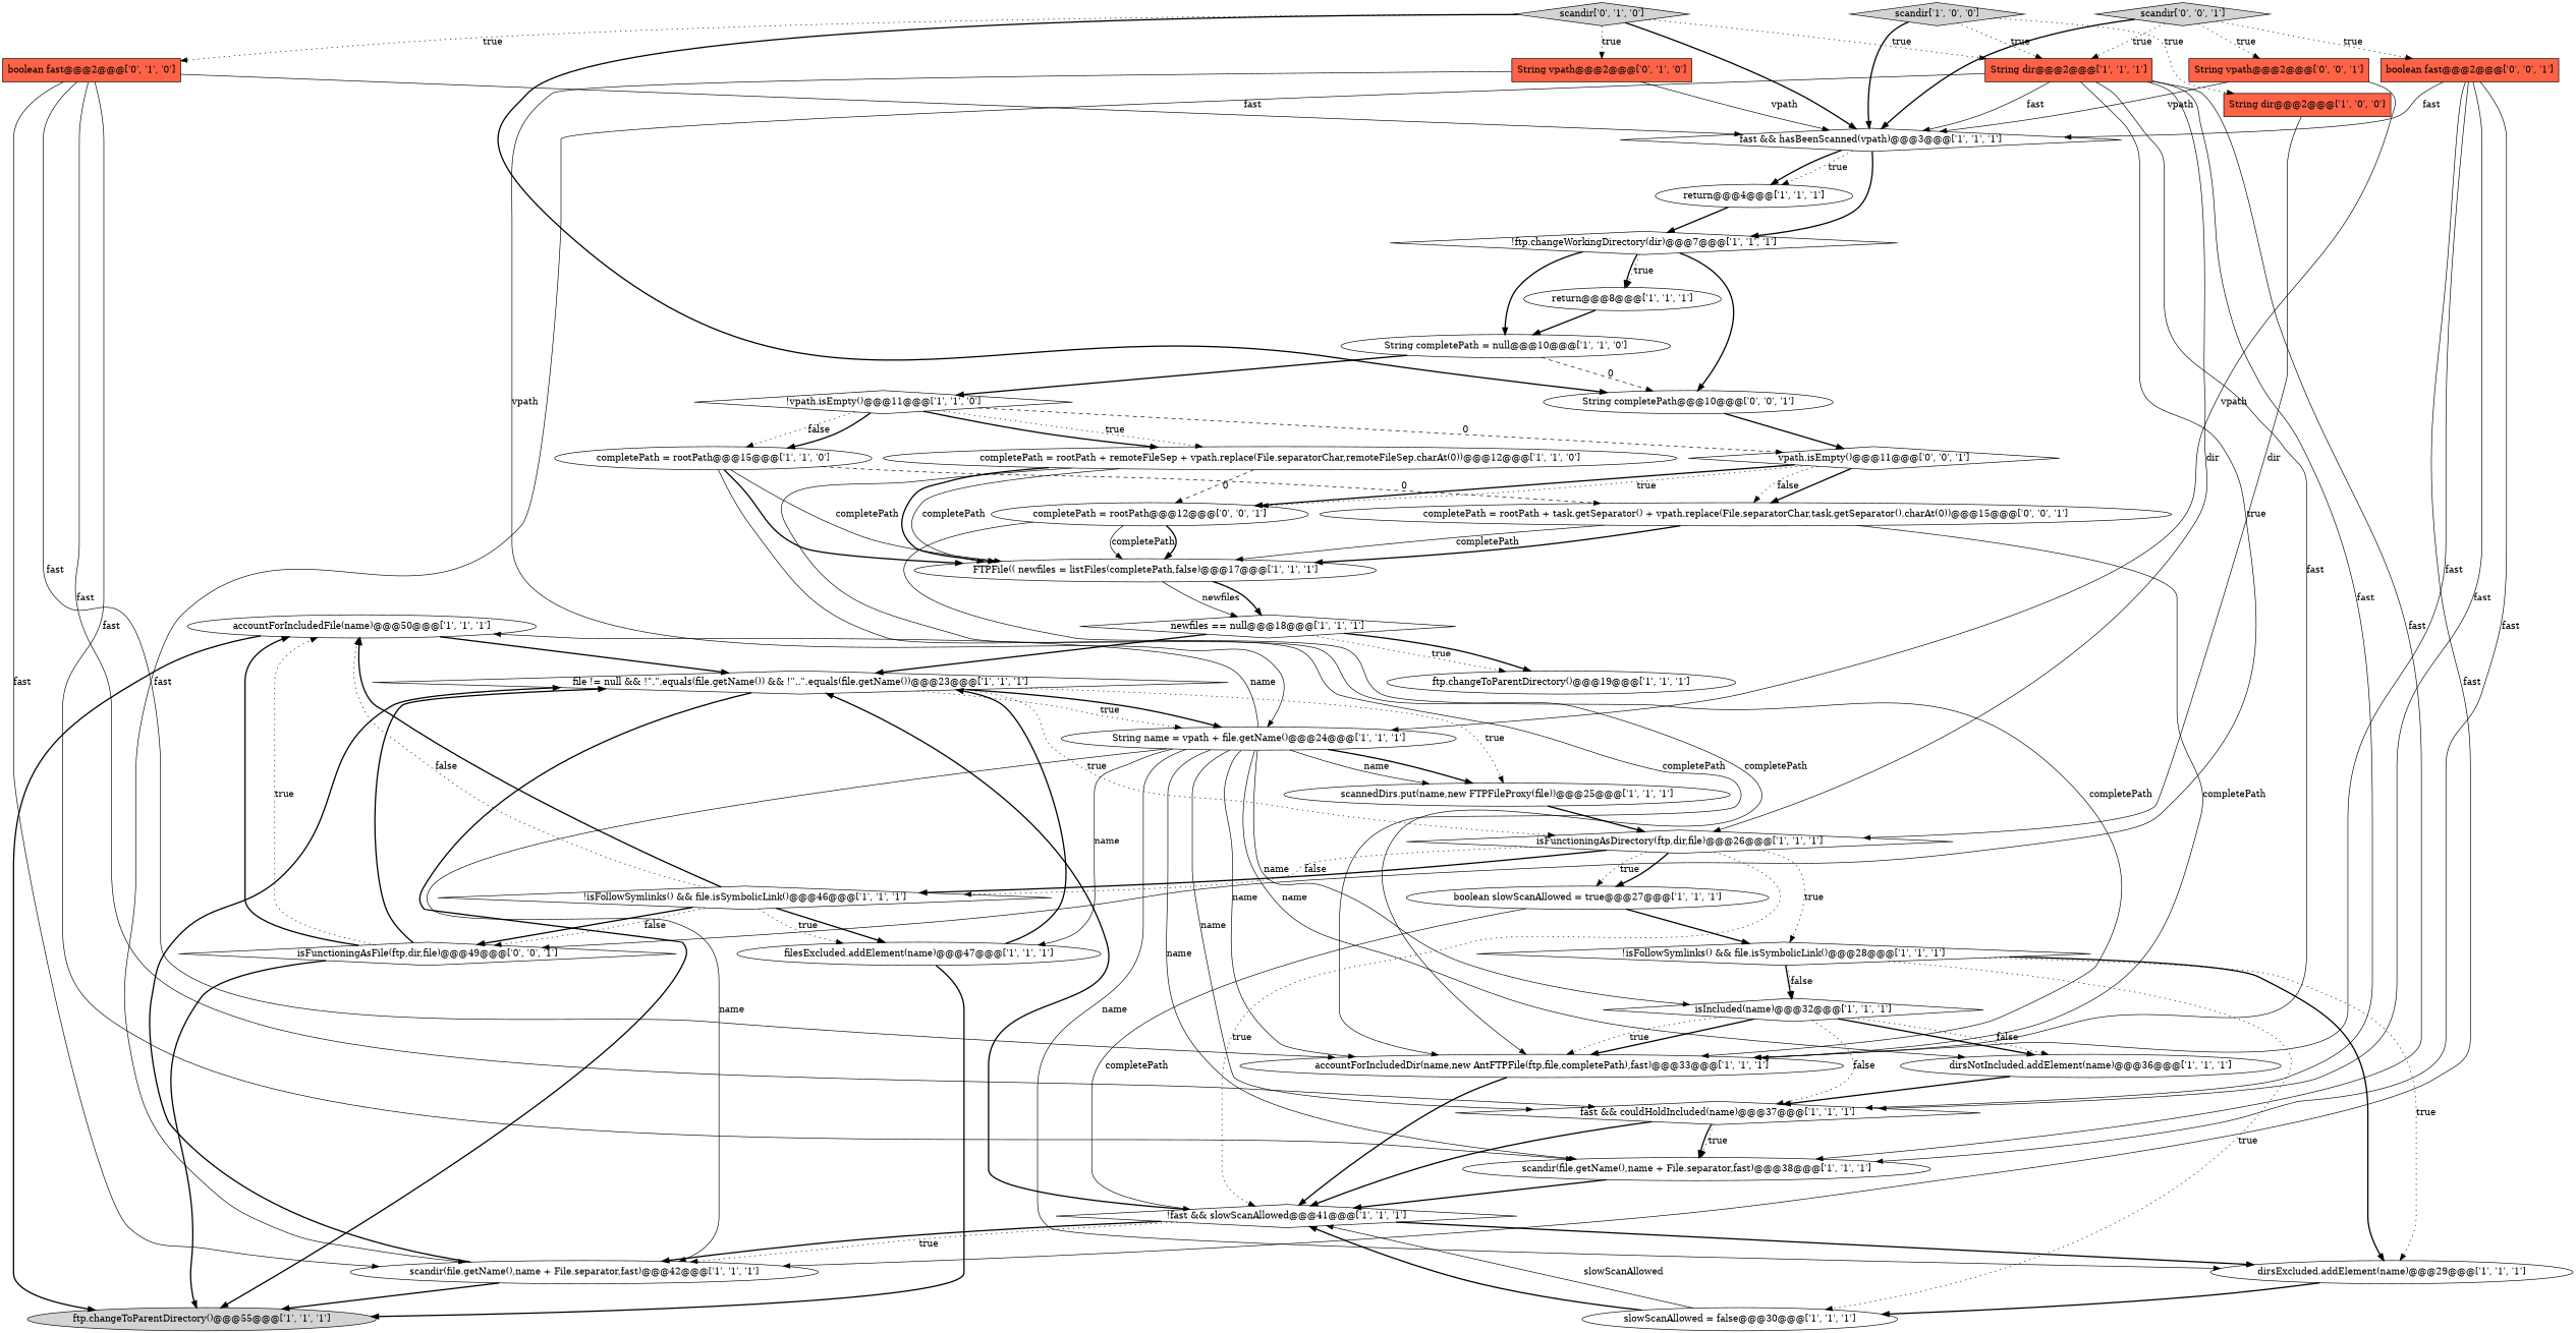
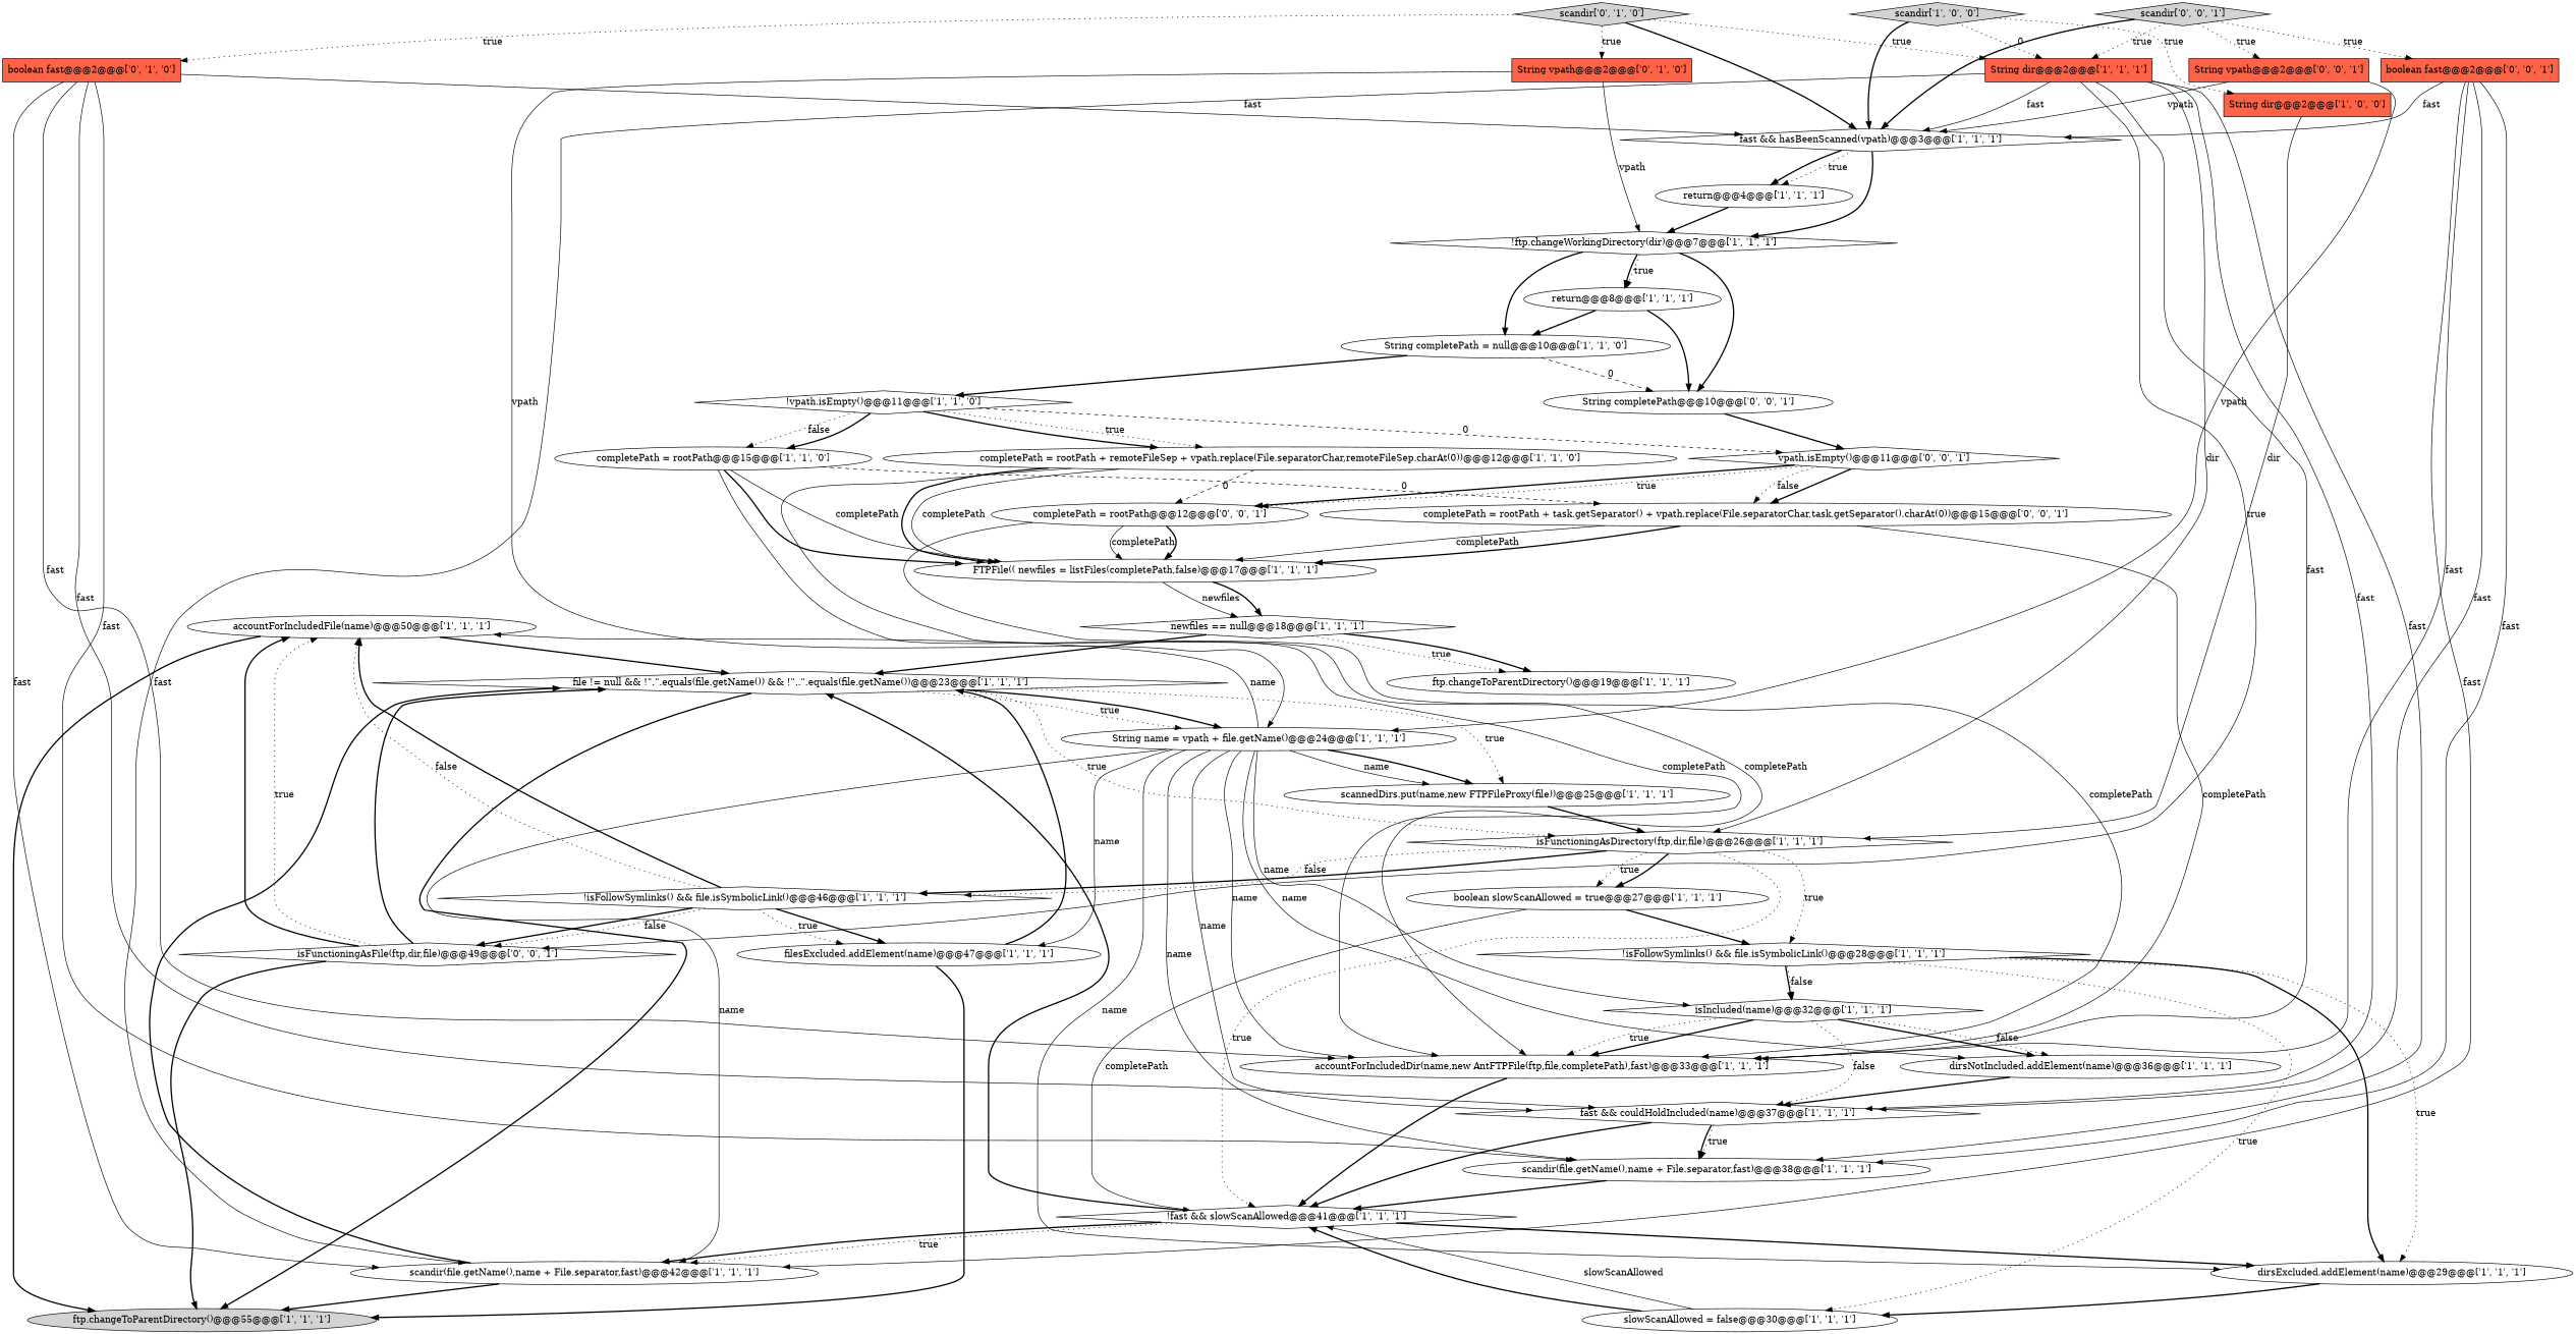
  digraph {
    node [fillcolor=white shape=ellipse style=filled]
    edge [style=bold]
    n1 [label="accountForIncludedFile(name)@@@50@@@['1', '1', '1']"]
    n2 [label="file != null && !\".\".equals(file.getName()) && !\"..\".equals(file.getName())@@@23@@@['1', '1', '1']" shape=diamond]
    n3 [fillcolor=lightgray label="ftp.changeToParentDirectory()@@@55@@@['1', '1', '1']"]
    n4 [label="String name = vpath + file.getName()@@@24@@@['1', '1', '1']"]
    n5 [label="isFunctioningAsDirectory(ftp,dir,file)@@@26@@@['1', '1', '1']" shape=diamond]
    n6 [label="scannedDirs.put(name,new FTPFileProxy(file))@@@25@@@['1', '1', '1']"]
    n7 [fillcolor=lightgray label="scandir['0', '0', '1']" shape=diamond]
    n8 [fillcolor=tomato label="String dir@@@2@@@['1', '1', '1']" shape=box]
    n9 [label="fast && hasBeenScanned(vpath)@@@3@@@['1', '1', '1']" shape=diamond]
    n10 [fillcolor=tomato label="String vpath@@@2@@@['0', '0', '1']" shape=box]
    n11 [fillcolor=tomato label="boolean fast@@@2@@@['0', '0', '1']" shape=box]
    n12 [label="accountForIncludedDir(name,new AntFTPFile(ftp,file,completePath),fast)@@@33@@@['1', '1', '1']"]
    n13 [label="isFunctioningAsFile(ftp,dir,file)@@@49@@@['0', '0', '1']" shape=diamond]
    n14 [label="scandir(file.getName(),name + File.separator,fast)@@@38@@@['1', '1', '1']"]
    n15 [label="scandir(file.getName(),name + File.separator,fast)@@@42@@@['1', '1', '1']"]
    n16 [label="fast && couldHoldIncluded(name)@@@37@@@['1', '1', '1']" shape=diamond]
    n17 [label="return@@@4@@@['1', '1', '1']"]
    n18 [label="!ftp.changeWorkingDirectory(dir)@@@7@@@['1', '1', '1']" shape=diamond]
    n19 [fillcolor=tomato label="String vpath@@@2@@@['0', '1', '0']" shape=box]
    n20 [label="isIncluded(name)@@@32@@@['1', '1', '1']" shape=diamond]
    n21 [label="dirsExcluded.addElement(name)@@@29@@@['1', '1', '1']"]
    n22 [label="dirsNotIncluded.addElement(name)@@@36@@@['1', '1', '1']"]
    n23 [label="filesExcluded.addElement(name)@@@47@@@['1', '1', '1']"]
    n24 [label="!fast && slowScanAllowed@@@41@@@['1', '1', '1']" shape=diamond]
    n25 [label="boolean slowScanAllowed = true@@@27@@@['1', '1', '1']"]
    n26 [label="!isFollowSymlinks() && file.isSymbolicLink()@@@28@@@['1', '1', '1']" shape=diamond]
    n27 [label="!isFollowSymlinks() && file.isSymbolicLink()@@@46@@@['1', '1', '1']" shape=diamond]
    n28 [label="slowScanAllowed = false@@@30@@@['1', '1', '1']"]
    n29 [label="completePath = rootPath@@@12@@@['0', '0', '1']"]
    n30 [label="FTPFile(( newfiles = listFiles(completePath,false)@@@17@@@['1', '1', '1']"]
    n31 [label="newfiles == null@@@18@@@['1', '1', '1']" shape=diamond]
    n32 [label="return@@@8@@@['1', '1', '1']"]
    n33 [label="String completePath = null@@@10@@@['1', '1', '0']"]
    n34 [label="String completePath@@@10@@@['0', '0', '1']"]
    n35 [label="!vpath.isEmpty()@@@11@@@['1', '1', '0']" shape=diamond]
    n36 [label="vpath.isEmpty()@@@11@@@['0', '0', '1']" shape=diamond]
    n37 [fillcolor=tomato label="String dir@@@2@@@['1', '0', '0']" shape=box]
    n38 [fillcolor=lightgray label="scandir['0', '1', '0']" shape=diamond]
    n39 [fillcolor=tomato label="boolean fast@@@2@@@['0', '1', '0']" shape=box]
    n40 [label="completePath = rootPath + task.getSeparator() + vpath.replace(File.separatorChar,task.getSeparator().charAt(0))@@@15@@@['0', '0', '1']"]
    n41 [label="ftp.changeToParentDirectory()@@@19@@@['1', '1', '1']"]
    n42 [fillcolor=lightgray label="scandir['1', '0', '0']" shape=diamond]
    n43 [label="completePath = rootPath@@@15@@@['1', '1', '0']"]
    n44 [label="completePath = rootPath + remoteFileSep + vpath.replace(File.separatorChar,remoteFileSep.charAt(0))@@@12@@@['1', '1', '0']"]
    n1 -> n2
    n1 -> n3
    n2 -> n3
    n2 -> n4
    n2 -> n4 [label=true style=dotted]
    n2 -> n5 [label=true style=dotted]
    n2 -> n6 [label=true style=dotted]
    n4 -> n1 [label=name style=solid]
    n4 -> n6
    n4 -> n6 [label=name style=solid]
    n4 -> n12 [label=name style=solid]
    n4 -> n14 [label=name style=solid]
    n4 -> n15 [label=name style=solid]
    n4 -> n16 [label=name style=solid]
    n4 -> n20 [label=name style=solid]
    n4 -> n21 [label=name style=solid]
    n4 -> n22 [label=name style=solid]
    n4 -> n23 [label=name style=solid]
    n5 -> n24 [label=true style=dotted]
    n5 -> n25 [label=true style=dotted]
    n5 -> n25
    n5 -> n26 [label=true style=dotted]
    n5 -> n27
    n5 -> n27 [label=false style=dotted]
    n6 -> n5
    n7 -> n8 [label=true style=dotted]
    n7 -> n9
    n7 -> n10 [label=true style=dotted]
    n7 -> n11 [label=true style=dotted]
    n8 -> n5 [label=dir style=solid]
    n8 -> n9 [label=fast style=solid]
    n8 -> n12 [label=fast style=solid]
    n8 -> n13 [label=true style=solid]
    n8 -> n14 [label=fast style=solid]
    n8 -> n15 [label=fast style=solid]
    n8 -> n16 [label=fast style=solid]
    n9 -> n17
    n9 -> n17 [label=true style=dotted]
    n9 -> n18
    n10 -> n4 [label=vpath style=solid]
    n10 -> n9 [label=vpath style=solid]
    n11 -> n9 [label=fast style=solid]
    n11 -> n12 [label=fast style=solid]
    n11 -> n14 [label=fast style=solid]
    n11 -> n15 [label=fast style=solid]
    n11 -> n16 [label=fast style=solid]
    n12 -> n24
    n13 -> n1 [label=true style=dotted]
    n13 -> n1
    n13 -> n2
    n13 -> n3
    n14 -> n24
    n15 -> n2
    n15 -> n3
    n16 -> n14 [label=true style=dotted]
    n16 -> n14
    n16 -> n24
    n17 -> n18
    n18 -> n32 [label=true style=dotted]
    n18 -> n32
    n18 -> n33
    n18 -> n34
    n19 -> n4 [label=vpath style=solid]
-   n19 -> n9 [label=vpath style=solid]
+   n19 -> n18 [label=vpath style=solid]
    n20 -> n12
    n20 -> n12 [label=true style=dotted]
    n20 -> n16 [label=false style=dotted]
    n20 -> n22
    n20 -> n22 [label=false style=dotted]
    n21 -> n28
    n22 -> n16
    n23 -> n2
    n23 -> n3
    n24 -> n2
    n24 -> n15
    n24 -> n15 [label=true style=dotted]
    n24 -> n21
    n25 -> n24 [label=completePath style=solid]
    n25 -> n26
    n26 -> n20
    n26 -> n20 [label=false style=dotted]
    n26 -> n21 [label=true style=dotted]
    n26 -> n21
    n26 -> n28 [label=true style=dotted]
    n27 -> n1
    n27 -> n1 [label=false style=dotted]
    n27 -> n13
    n27 -> n13 [label=false style=dotted]
    n27 -> n23
    n27 -> n23 [label=true style=dotted]
    n28 -> n24 [label=slowScanAllowed style=solid]
    n28 -> n24
    n29 -> n12 [label=completePath style=solid]
    n29 -> n30 [label=completePath style=solid]
    n29 -> n30
    n30 -> n31 [label=newfiles style=solid]
    n30 -> n31
    n31 -> n2
    n31 -> n41 [label=true style=dotted]
    n31 -> n41
    n32 -> n33
-   n38 -> n34
+   n32 -> n34
    n33 -> n34 [label=0 style=dashed]
    n33 -> n35
    n34 -> n36
    n35 -> n36 [label=0 style=dashed]
    n35 -> n43 [label=false style=dotted]
    n35 -> n43
    n35 -> n44 [label=true style=dotted]
    n35 -> n44
    n36 -> n29
    n36 -> n29 [label=true style=dotted]
    n36 -> n40
    n36 -> n40 [label=false style=dotted]
    n37 -> n5 [label=dir style=solid]
    n38 -> n8 [label=true style=dotted]
    n38 -> n9
    n38 -> n19 [label=true style=dotted]
    n38 -> n39 [label=true style=dotted]
    n39 -> n9 [label=fast style=solid]
    n39 -> n12 [label=fast style=solid]
    n39 -> n14 [label=fast style=solid]
    n39 -> n15 [label=fast style=solid]
    n39 -> n16 [label=fast style=solid]
    n40 -> n12 [label=completePath style=solid]
    n40 -> n30
    n40 -> n30 [label=completePath style=solid]
-   n42 -> n8 [label=true style=dotted]
+   n42 -> n8 [label=0 style=dotted]
    n42 -> n9
    n42 -> n37 [label=true style=dotted]
    n43 -> n12 [label=completePath style=solid]
    n43 -> n30
    n43 -> n30 [label=completePath style=solid]
    n43 -> n40 [label=0 style=dashed]
    n44 -> n12 [label=completePath style=solid]
    n44 -> n29 [label=0 style=dashed]
    n44 -> n30 [label=completePath style=solid]
    n44 -> n30
  }
